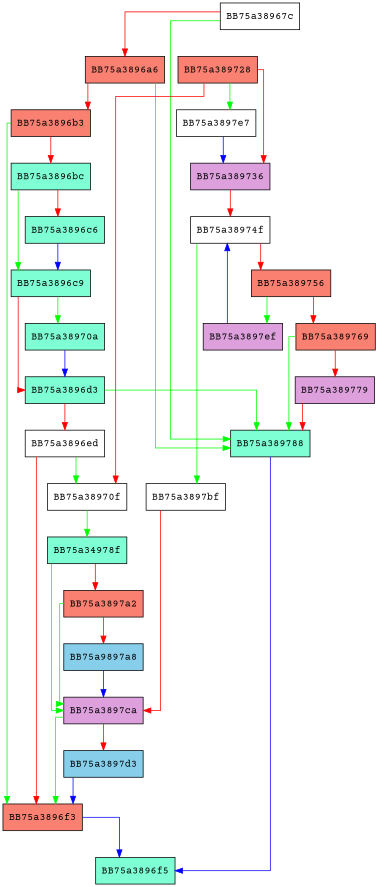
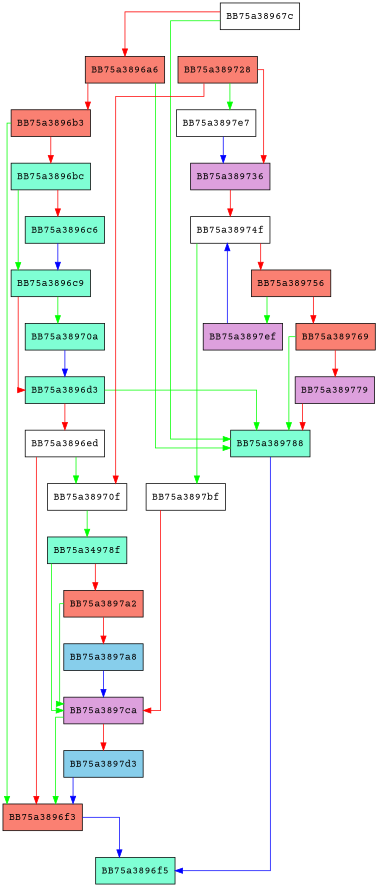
  digraph {
    fontname="Courier Prime"
    splines=ortho
    node [fillcolor=aquamarine fontname="Courier Prime" shape=box style=filled]
    edge [color=red fontname="Courier Prime"]
    BB75a38967c [fillcolor=white]
    BB75a389788
    BB75a3896a6 [fillcolor=salmon]
    BB75a3896f5
    BB75a3896b3 [fillcolor=salmon]
    BB75a3896f3 [fillcolor=salmon]
    BB75a3896bc
    BB75a3896c9
    BB75a3896c6
    BB75a38970a
    BB75a3896d3
    BB75a3896ed [fillcolor=white]
    BB75a38970f [fillcolor=white]
    n14 [label=BB75a34978f]
    BB75a3897ca [fillcolor=plum]
    BB75a3897a2 [fillcolor=salmon]
    BB75a389728 [fillcolor=salmon]
    BB75a3897e7 [fillcolor=white]
    BB75a389736 [fillcolor=plum]
    BB75a3897d3 [fillcolor=skyblue]
-   BB75a3897a8 [fillcolor=skyblue label=BB75a9897a8]
+   BB75a3897a8 [fillcolor=skyblue]
    BB75a38974f [fillcolor=white]
    BB75a3897bf [fillcolor=white]
    BB75a389756 [fillcolor=salmon]
    BB75a3897ef [fillcolor=plum]
    BB75a389769 [fillcolor=salmon]
    BB75a389779 [fillcolor=plum]
    BB75a38967c -> BB75a389788 [color=green]
    BB75a38967c -> BB75a3896a6
    BB75a389788 -> BB75a3896f5 [color=blue]
    BB75a3896a6 -> BB75a389788 [color=green]
    BB75a3896a6 -> BB75a3896b3
    BB75a3896b3 -> BB75a3896f3 [color=green]
    BB75a3896b3 -> BB75a3896bc
    BB75a3896f3 -> BB75a3896f5 [color=blue]
    BB75a3896bc -> BB75a3896c9 [color=green]
    BB75a3896bc -> BB75a3896c6
    BB75a3896c9 -> BB75a38970a [color=green]
    BB75a3896c9 -> BB75a3896d3
    BB75a3896c6 -> BB75a3896c9 [color=blue]
    BB75a38970a -> BB75a3896d3 [color=blue]
    BB75a3896d3 -> BB75a389788 [color=green]
    BB75a3896d3 -> BB75a3896ed
    BB75a3896ed -> BB75a3896f3
    BB75a3896ed -> BB75a38970f [color=green]
    BB75a38970f -> n14 [color=green]
    n14 -> BB75a3897ca [color=green]
    n14 -> BB75a3897a2
    BB75a3897ca -> BB75a3896f3 [color=green]
    BB75a3897ca -> BB75a3897d3
    BB75a3897a2 -> BB75a3897ca [color=green]
    BB75a3897a2 -> BB75a3897a8
    BB75a389728 -> BB75a38970f
    BB75a389728 -> BB75a3897e7 [color=green]
    BB75a389728 -> BB75a389736
    BB75a3897e7 -> BB75a389736 [color=blue]
    BB75a389736 -> BB75a38974f
    BB75a3897d3 -> BB75a3896f3 [color=blue]
    BB75a3897a8 -> BB75a3897ca [color=blue]
    BB75a38974f -> BB75a3897bf [color=green]
    BB75a38974f -> BB75a389756
    BB75a3897bf -> BB75a3897ca
    BB75a389756 -> BB75a3897ef [color=green]
    BB75a389756 -> BB75a389769
    BB75a3897ef -> BB75a38974f [color=blue]
    BB75a389769 -> BB75a389788 [color=green]
    BB75a389769 -> BB75a389779
    BB75a389779 -> BB75a389788
  }
